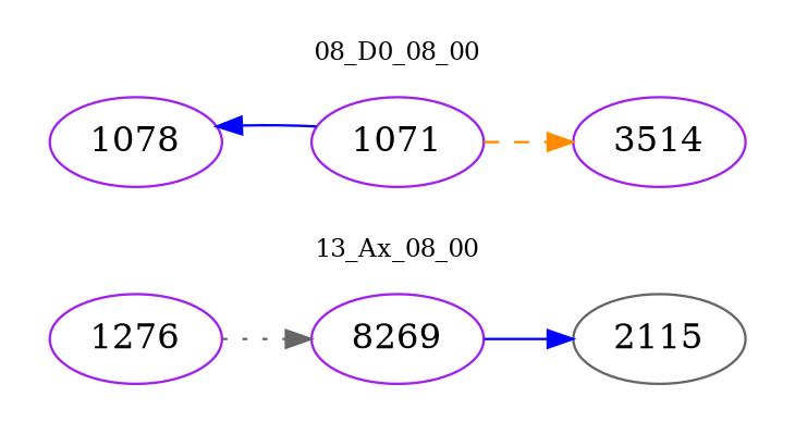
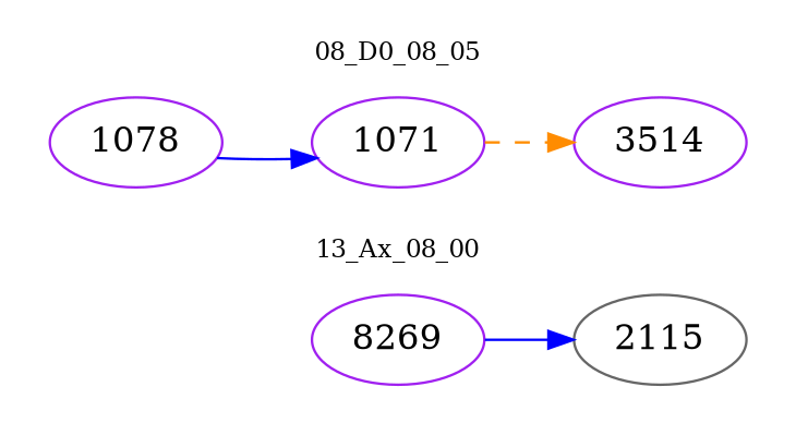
  digraph {
    rankdir=LR
    node [color=purple]
    edge [color=blue style=solid]
-   n1 [label=1276]
    n2 [label=8269]
    n3 [color=gray40 label=2115]
    n4 [label=1078]
    n5 [label=1071]
    n6 [label=3514]
    subgraph cluster_1 {
      color=white
      fontsize=10
      label="13_Ax_08_00"
-     n1
      n2
      n3
    }
    subgraph cluster_2 {
      color=white
      fontsize=10
-     label="08_D0_08_00"
+     label="08_D0_08_05"
      n4
      n5
      n6
    }
-   n1 -> n2 [color=gray40 style=dotted]
    n2 -> n3
-   n5 -> n4
+   n4 -> n5
    n5 -> n6 [color=darkorange style=dashed]
  }
